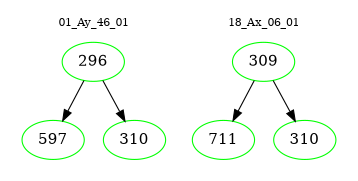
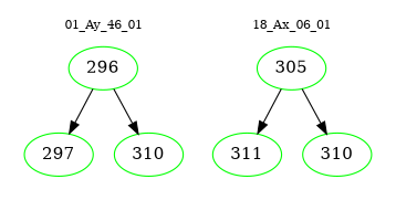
  digraph {
    node [color=green]
    edge [color=black]
    n1 [label=296]
-   n2 [label=597]
+   n2 [label=297]
    n3 [label=310]
-   n4 [label=309]
-   n5 [label=711]
+   n4 [label=305]
+   n5 [label=311]
    n6 [label=310]
    subgraph cluster_1 {
      color=white
      fontsize=10
      label="01_Ay_46_01"
      n1
      n2
      n3
    }
    subgraph cluster_2 {
      color=white
      fontsize=10
      label="18_Ax_06_01"
      n4
      n5
      n6
    }
    n1 -> n2
    n1 -> n3
    n4 -> n5
    n4 -> n6
  }
